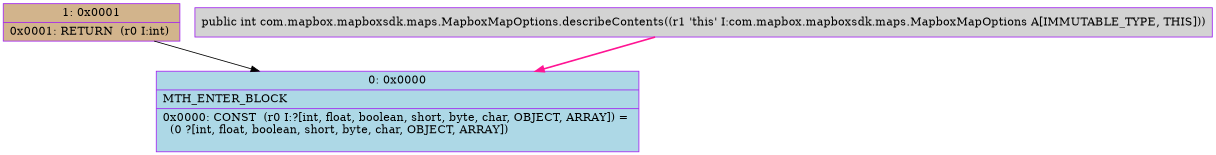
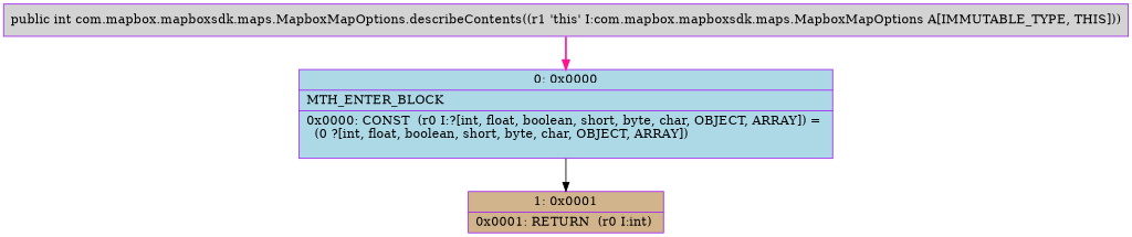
  digraph {
    node [shape=record style=filled color=purple]
    n1 [label="{0\:\ 0x0000|MTH_ENTER_BLOCK\l|0x0000: CONST  (r0 I:?[int, float, boolean, short, byte, char, OBJECT, ARRAY]) = \l  (0 ?[int, float, boolean, short, byte, char, OBJECT, ARRAY])\l \l}" fillcolor=lightblue]
    n2 [label="{1\:\ 0x0001|0x0001: RETURN  (r0 I:int) \l}" fillcolor=tan]
    n3 [label="{public int com.mapbox.mapboxsdk.maps.MapboxMapOptions.describeContents((r1 'this' I:com.mapbox.mapboxsdk.maps.MapboxMapOptions A[IMMUTABLE_TYPE, THIS])) }" fillcolor=lightgrey]
-   n2 -> n1 [color=black style=solid]
+   n1 -> n2 [color=black style=solid]
    n3 -> n1 [color=deeppink style=bold]
  }
